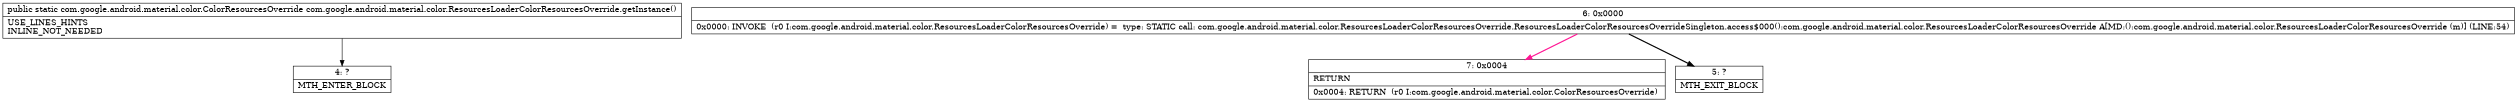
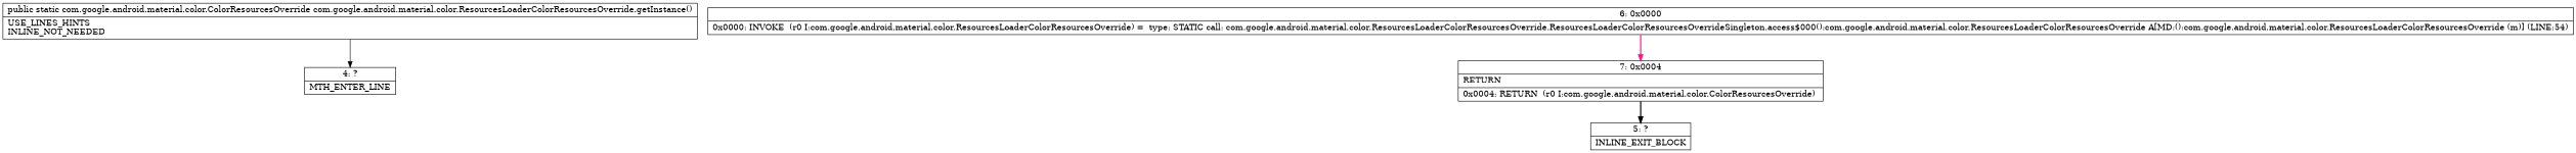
  digraph {
    node [shape=record]
    edge [color=black style=bold]
-   n1 [label="{4\:\ ?|MTH_ENTER_BLOCK\l}"]
+   n1 [label="{4\:\ ?|MTH_ENTER_LINE\l}"]
    n2 [label="{6\:\ 0x0000|0x0000: INVOKE  (r0 I:com.google.android.material.color.ResourcesLoaderColorResourcesOverride) =  type: STATIC call: com.google.android.material.color.ResourcesLoaderColorResourcesOverride.ResourcesLoaderColorResourcesOverrideSingleton.access$000():com.google.android.material.color.ResourcesLoaderColorResourcesOverride A[MD:():com.google.android.material.color.ResourcesLoaderColorResourcesOverride (m)] (LINE:54)\l}"]
    n3 [label="{7\:\ 0x0004|RETURN\l|0x0004: RETURN  (r0 I:com.google.android.material.color.ColorResourcesOverride) \l}"]
-   n4 [label="{5\:\ ?|MTH_EXIT_BLOCK\l}"]
+   n4 [label="{5\:\ ?|INLINE_EXIT_BLOCK\l}"]
    n5 [label="{public static com.google.android.material.color.ColorResourcesOverride com.google.android.material.color.ResourcesLoaderColorResourcesOverride.getInstance()  | USE_LINES_HINTS\lINLINE_NOT_NEEDED\l}"]
    n2 -> n3 [color=deeppink]
-   n2 -> n4
+   n3 -> n4
    n5 -> n1 [style=solid]
  }
